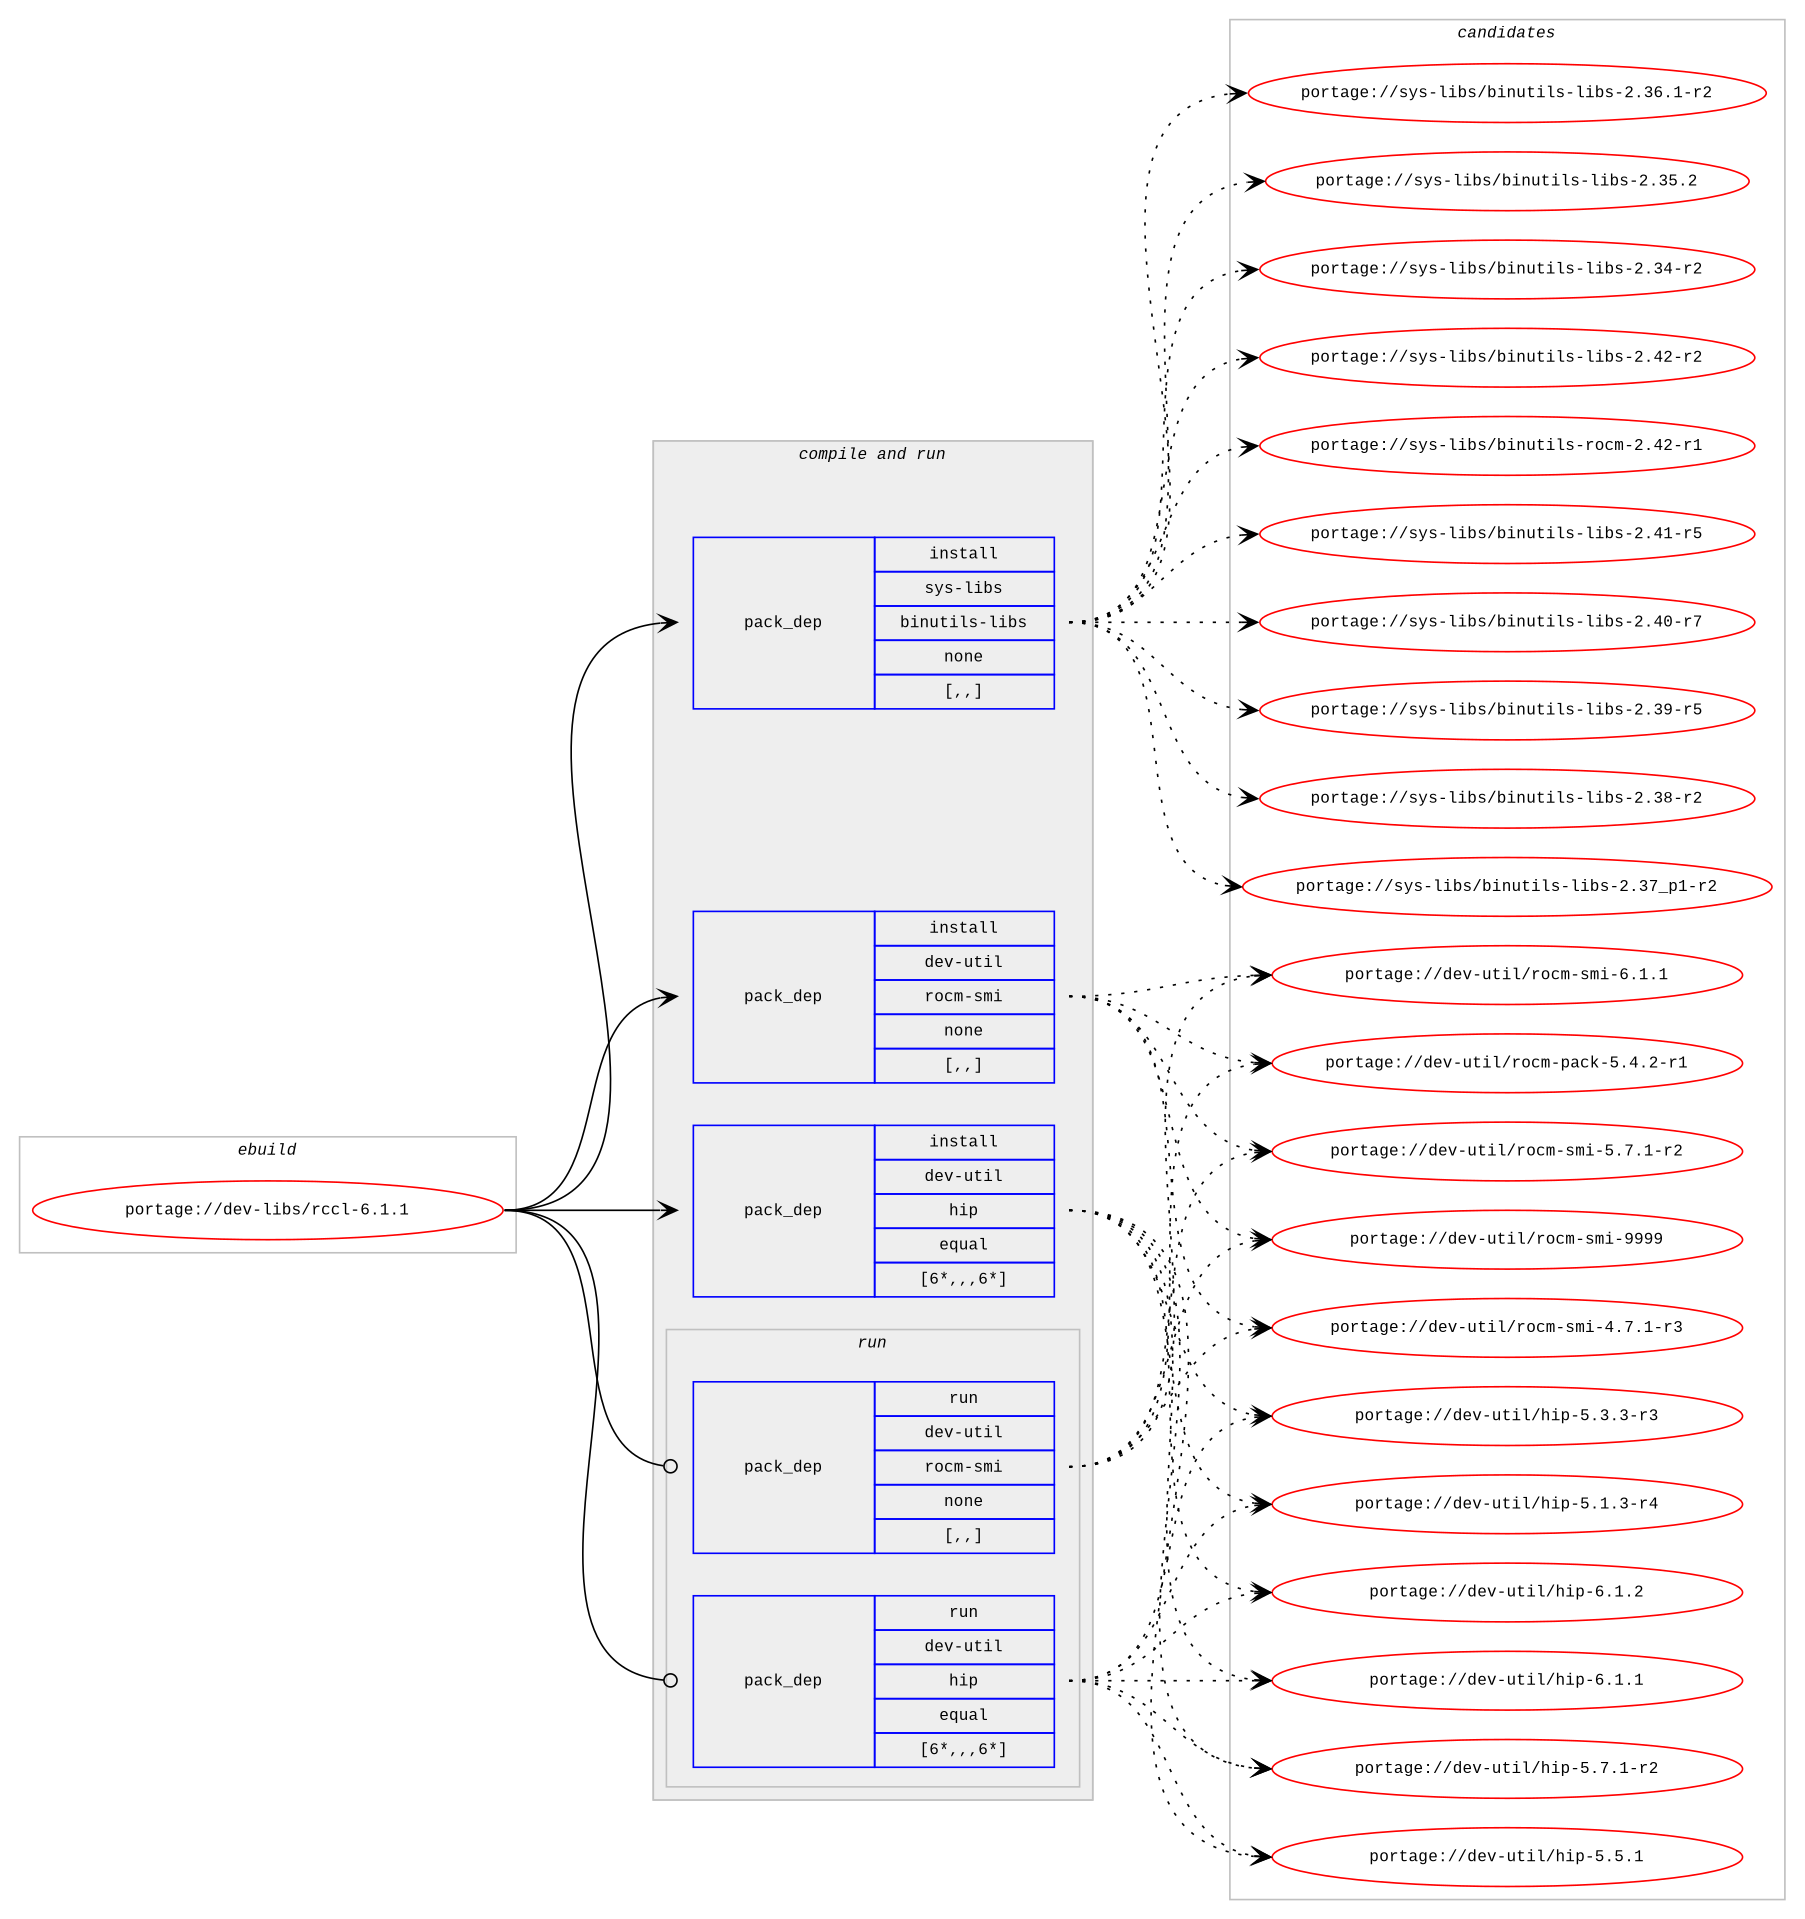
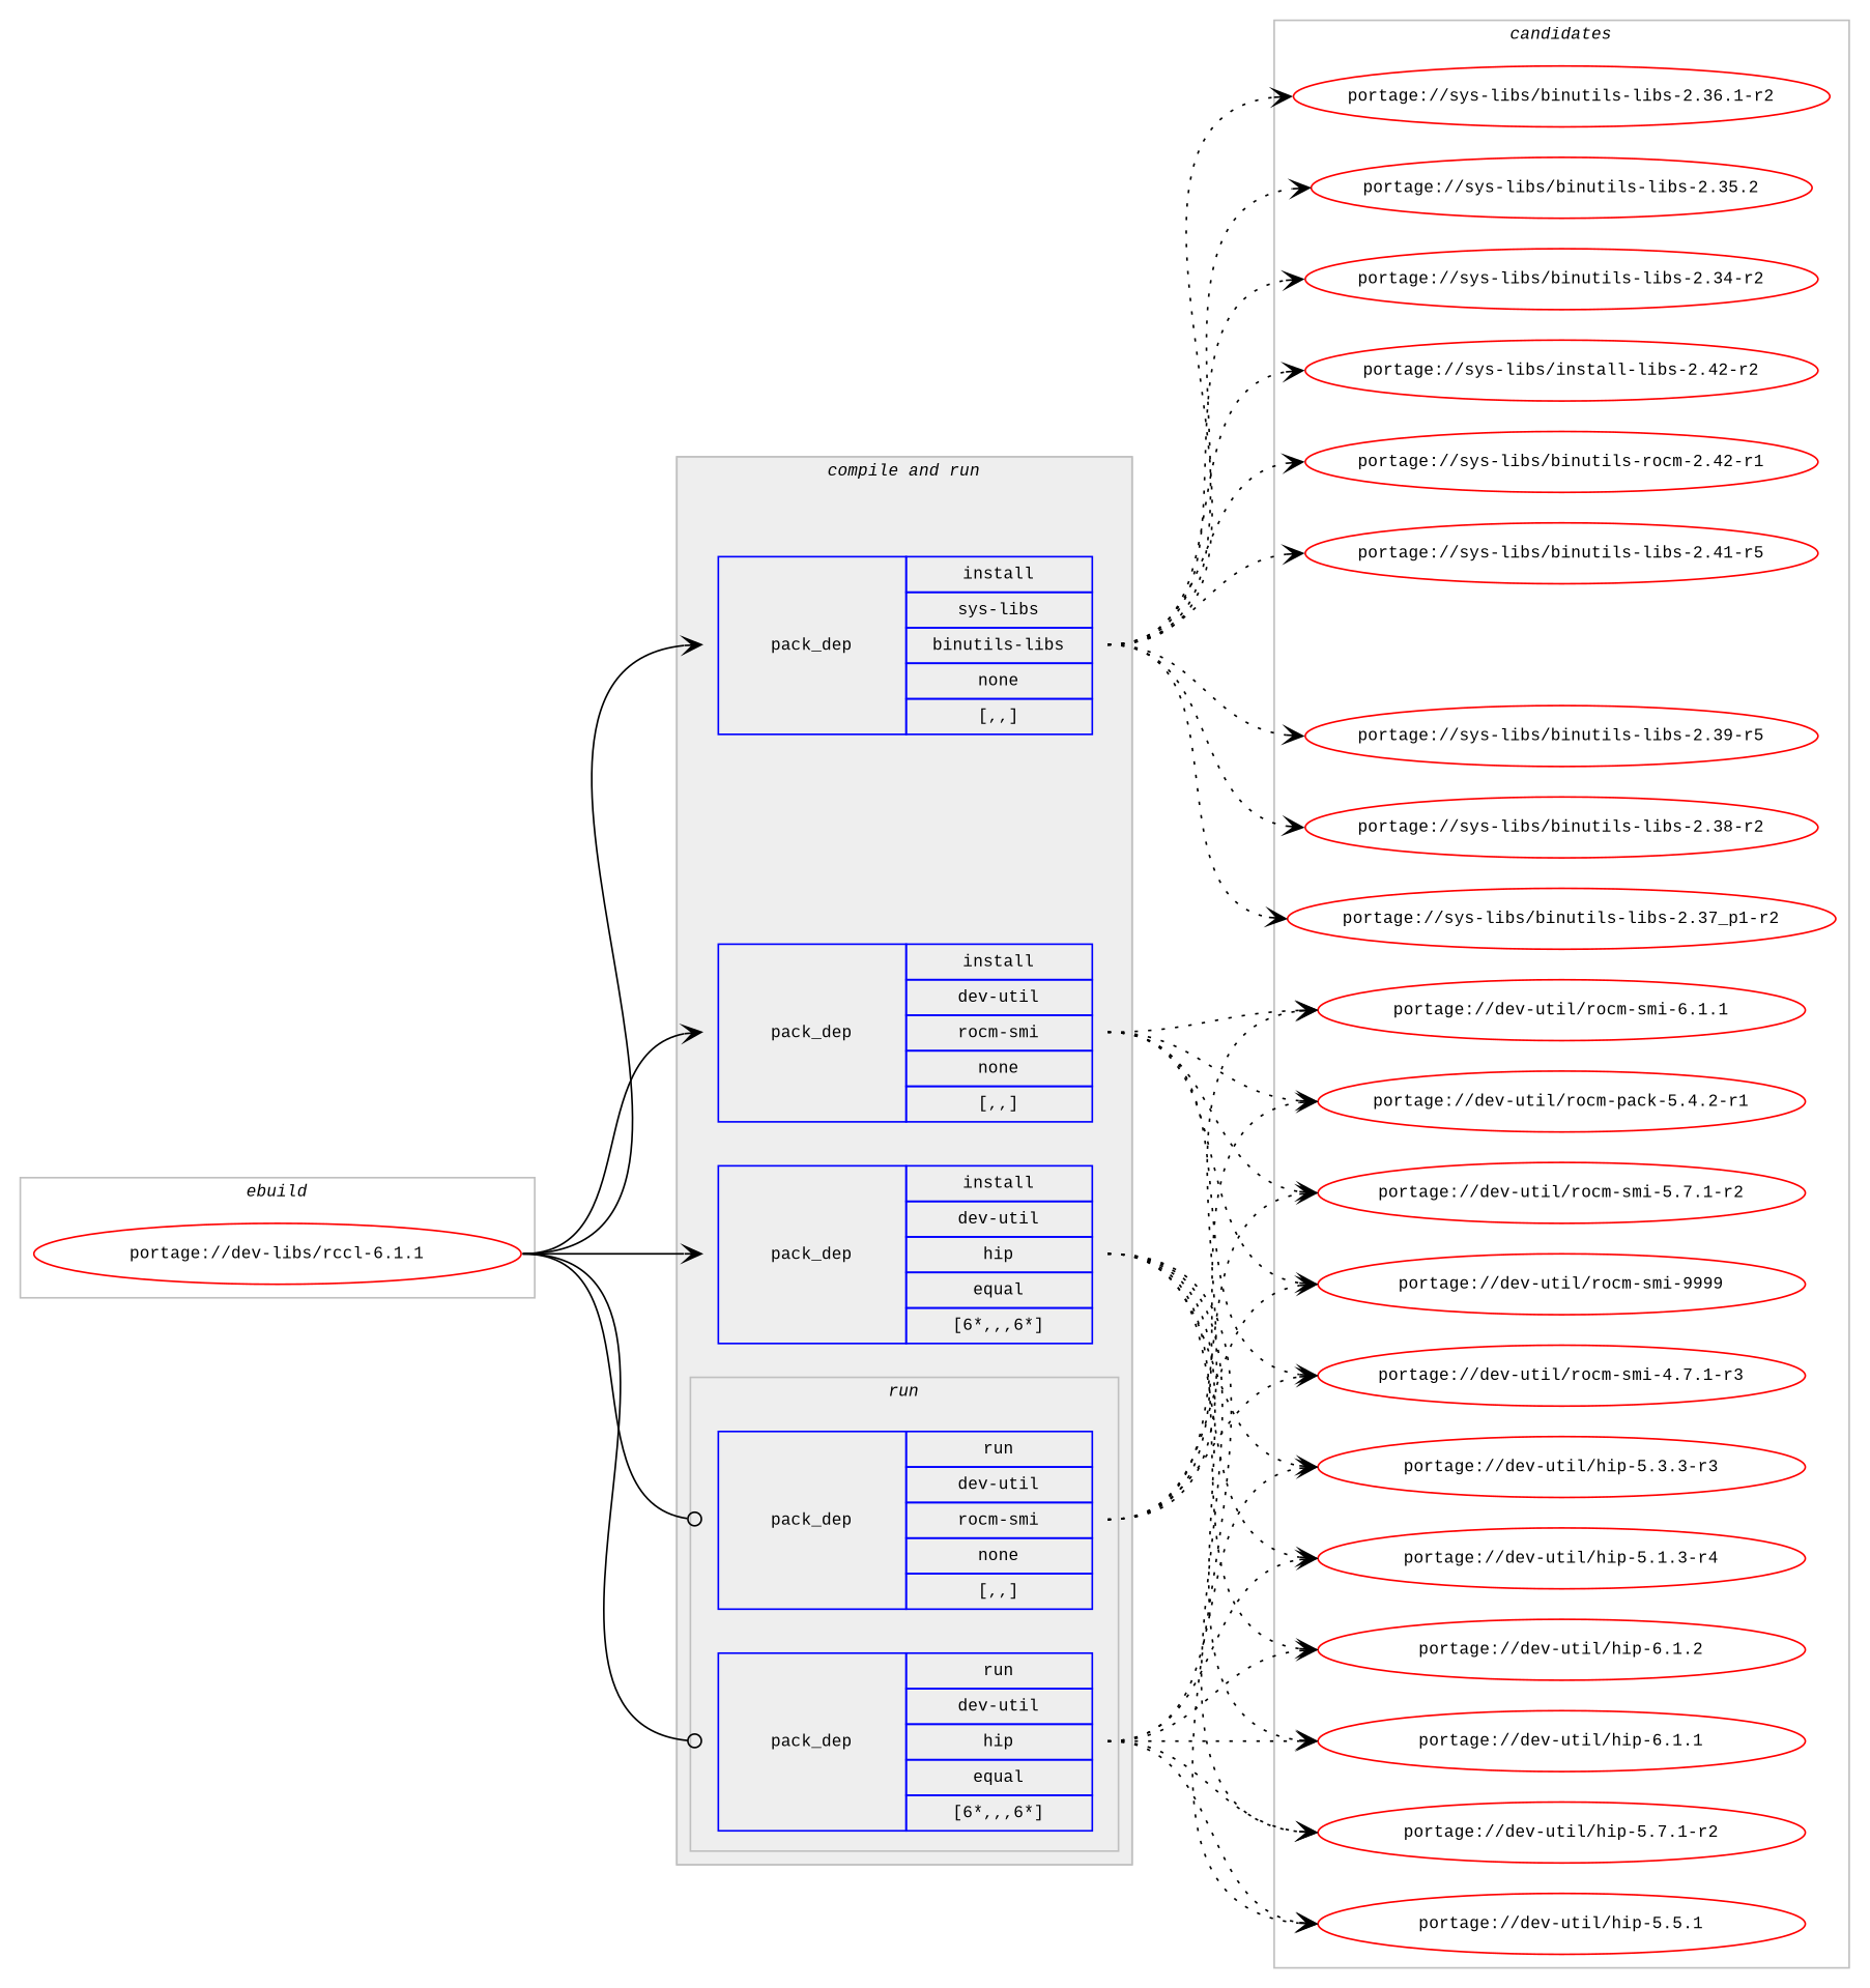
  digraph {
    compound=true
    concentrate=true
    fontname="Liberation Mono"
    fontsize=10
    newrank=true
    rankdir=LR
    ranksep=1.5
    node [color=red fontname="Liberation Mono" fontsize=10]
    edge [arrowhead=vee fontname="Liberation Mono" headport=w style=dotted tailport=e weight=100]
    n1 [label="portage://dev-libs/rccl-6.1.1" width=4]
    n2 [color=blue label=<<TABLE BORDER="0" CELLBORDER="1" CELLSPACING="0" CELLPADDING="4" WIDTH="220"><TR><TD ROWSPAN="6" CELLPADDING="30">pack_dep</TD></TR><TR><TD WIDTH="110">install</TD></TR><TR><TD>dev-util</TD></TR><TR><TD>hip</TD></TR><TR><TD>equal</TD></TR><TR><TD>[6*,,,6*]</TD></TR></TABLE>> shape=none]
    n3 [color=blue label=<<TABLE BORDER="0" CELLBORDER="1" CELLSPACING="0" CELLPADDING="4" WIDTH="220"><TR><TD ROWSPAN="6" CELLPADDING="30">pack_dep</TD></TR><TR><TD WIDTH="110">install</TD></TR><TR><TD>dev-util</TD></TR><TR><TD>rocm-smi</TD></TR><TR><TD>none</TD></TR><TR><TD>[,,]</TD></TR></TABLE>> shape=none]
    n4 [color=blue label=<<TABLE BORDER="0" CELLBORDER="1" CELLSPACING="0" CELLPADDING="4" WIDTH="220"><TR><TD ROWSPAN="6" CELLPADDING="30">pack_dep</TD></TR><TR><TD WIDTH="110">install</TD></TR><TR><TD>sys-libs</TD></TR><TR><TD>binutils-libs</TD></TR><TR><TD>none</TD></TR><TR><TD>[,,]</TD></TR></TABLE>> shape=none]
    n5 [color=blue label=<<TABLE BORDER="0" CELLBORDER="1" CELLSPACING="0" CELLPADDING="4" WIDTH="220"><TR><TD ROWSPAN="6" CELLPADDING="30">pack_dep</TD></TR><TR><TD WIDTH="110">run</TD></TR><TR><TD>dev-util</TD></TR><TR><TD>hip</TD></TR><TR><TD>equal</TD></TR><TR><TD>[6*,,,6*]</TD></TR></TABLE>> shape=none]
    n6 [color=blue label=<<TABLE BORDER="0" CELLBORDER="1" CELLSPACING="0" CELLPADDING="4" WIDTH="220"><TR><TD ROWSPAN="6" CELLPADDING="30">pack_dep</TD></TR><TR><TD WIDTH="110">run</TD></TR><TR><TD>dev-util</TD></TR><TR><TD>rocm-smi</TD></TR><TR><TD>none</TD></TR><TR><TD>[,,]</TD></TR></TABLE>> shape=none]
    n7 [label="portage://dev-util/hip-6.1.2" width=4]
    n8 [label="portage://dev-util/hip-6.1.1" width=4]
    n9 [label="portage://dev-util/hip-5.7.1-r2" width=4]
    n10 [label="portage://dev-util/hip-5.5.1" width=4]
    n11 [label="portage://dev-util/hip-5.3.3-r3" width=4]
    n12 [label="portage://dev-util/hip-5.1.3-r4" width=4]
    n13 [label="portage://dev-util/rocm-smi-9999" width=4]
    n14 [label="portage://dev-util/rocm-smi-6.1.1" width=4]
    n15 [label="portage://dev-util/rocm-smi-4.7.1-r3" width=4]
    n16 [label="portage://dev-util/rocm-smi-5.7.1-r2" width=4]
    n17 [label="portage://dev-util/rocm-pack-5.4.2-r1" width=4]
-   n18 [label="portage://sys-libs/binutils-libs-2.42-r2" width=4]
+   n18 [label="portage://sys-libs/install-libs-2.42-r2" width=4]
    n19 [label="portage://sys-libs/binutils-rocm-2.42-r1" width=4]
    n20 [label="portage://sys-libs/binutils-libs-2.41-r5" width=4]
-   n21 [label="portage://sys-libs/binutils-libs-2.40-r7" width=4]
    n22 [label="portage://sys-libs/binutils-libs-2.39-r5" width=4]
    n23 [label="portage://sys-libs/binutils-libs-2.38-r2" width=4]
    n24 [label="portage://sys-libs/binutils-libs-2.37_p1-r2" width=4]
    n25 [label="portage://sys-libs/binutils-libs-2.36.1-r2" width=4]
    n26 [label="portage://sys-libs/binutils-libs-2.35.2" width=4]
    n27 [label="portage://sys-libs/binutils-libs-2.34-r2" width=4]
    subgraph cluster_1 {
      color=gray
      label=<<i>ebuild</i>>
      n1
    }
    subgraph cluster_2 {
      color=gray
      label=<<i>dependencies</i>>
      subgraph cluster_3 {
        color=gray
        fillcolor="#eeeeee"
        label=<<i>compile</i>>
        style=filled
        subgraph sub_4 {
          color=gray
          fillcolor="#eeeeee"
          label=<<i>compile</i>>
          style=filled
          n2
        }
        subgraph sub_5 {
          color=gray
          fillcolor="#eeeeee"
          label=<<i>compile</i>>
          style=filled
          n3
        }
        subgraph sub_6 {
          color=gray
          fillcolor="#eeeeee"
          label=<<i>compile</i>>
          style=filled
          n4
        }
      }
      subgraph cluster_7 {
        color=gray
        fillcolor="#eeeeee"
        label=<<i>compile and run</i>>
        style=filled
      }
      subgraph cluster_8 {
        color=gray
        fillcolor="#eeeeee"
        label=<<i>run</i>>
        style=filled
        subgraph sub_9 {
          color=gray
          fillcolor="#eeeeee"
          label=<<i>run</i>>
          style=filled
          n5
        }
        subgraph sub_10 {
          color=gray
          fillcolor="#eeeeee"
          label=<<i>run</i>>
          style=filled
          n6
        }
      }
    }
    subgraph cluster_11 {
      color=gray
      label=<<i>candidates</i>>
      rank=same
      subgraph sub_12 {
        color=black
        label=<<i>candidates</i>>
        nodesep=1
        rank=same
        n7
        n8
        n9
        n10
        n11
        n12
      }
      subgraph sub_13 {
        color=black
        label=<<i>candidates</i>>
        nodesep=1
        rank=same
        n13
        n14
        n15
        n16
        n17
      }
      subgraph sub_14 {
        color=black
        label=<<i>candidates</i>>
        nodesep=1
        rank=same
        n18
        n19
        n20
-       n21
        n22
        n23
        n24
        n25
        n26
        n27
      }
      subgraph sub_15 {
        color=black
        label=<<i>candidates</i>>
        nodesep=1
        rank=same
        n7
        n8
        n9
        n10
        n11
        n12
      }
      subgraph sub_16 {
        color=black
        label=<<i>candidates</i>>
        nodesep=1
        rank=same
        n13
        n14
        n15
        n16
        n17
      }
    }
    n1 -> n2 [style=solid weight=20]
    n1 -> n3 [style=solid weight=20]
    n1 -> n4 [style=solid weight=20]
    n1 -> n5 [arrowhead=odot style=solid weight=20]
    n1 -> n6 [arrowhead=odot style=solid weight=20]
    n2 -> n7
    n2 -> n8
    n2 -> n9
    n2 -> n10
    n2 -> n11
    n2 -> n12
    n3 -> n13
    n3 -> n14
    n3 -> n15
    n3 -> n16
    n3 -> n17
    n4 -> n18
    n4 -> n19
    n4 -> n20
-   n4 -> n21
    n4 -> n22
    n4 -> n23
    n4 -> n24
    n4 -> n25
    n4 -> n26
    n4 -> n27
    n5 -> n7
    n5 -> n8
    n5 -> n9
    n5 -> n10
    n5 -> n11
    n5 -> n12
    n6 -> n13
    n6 -> n14
    n6 -> n15
    n6 -> n16
    n6 -> n17
  }
